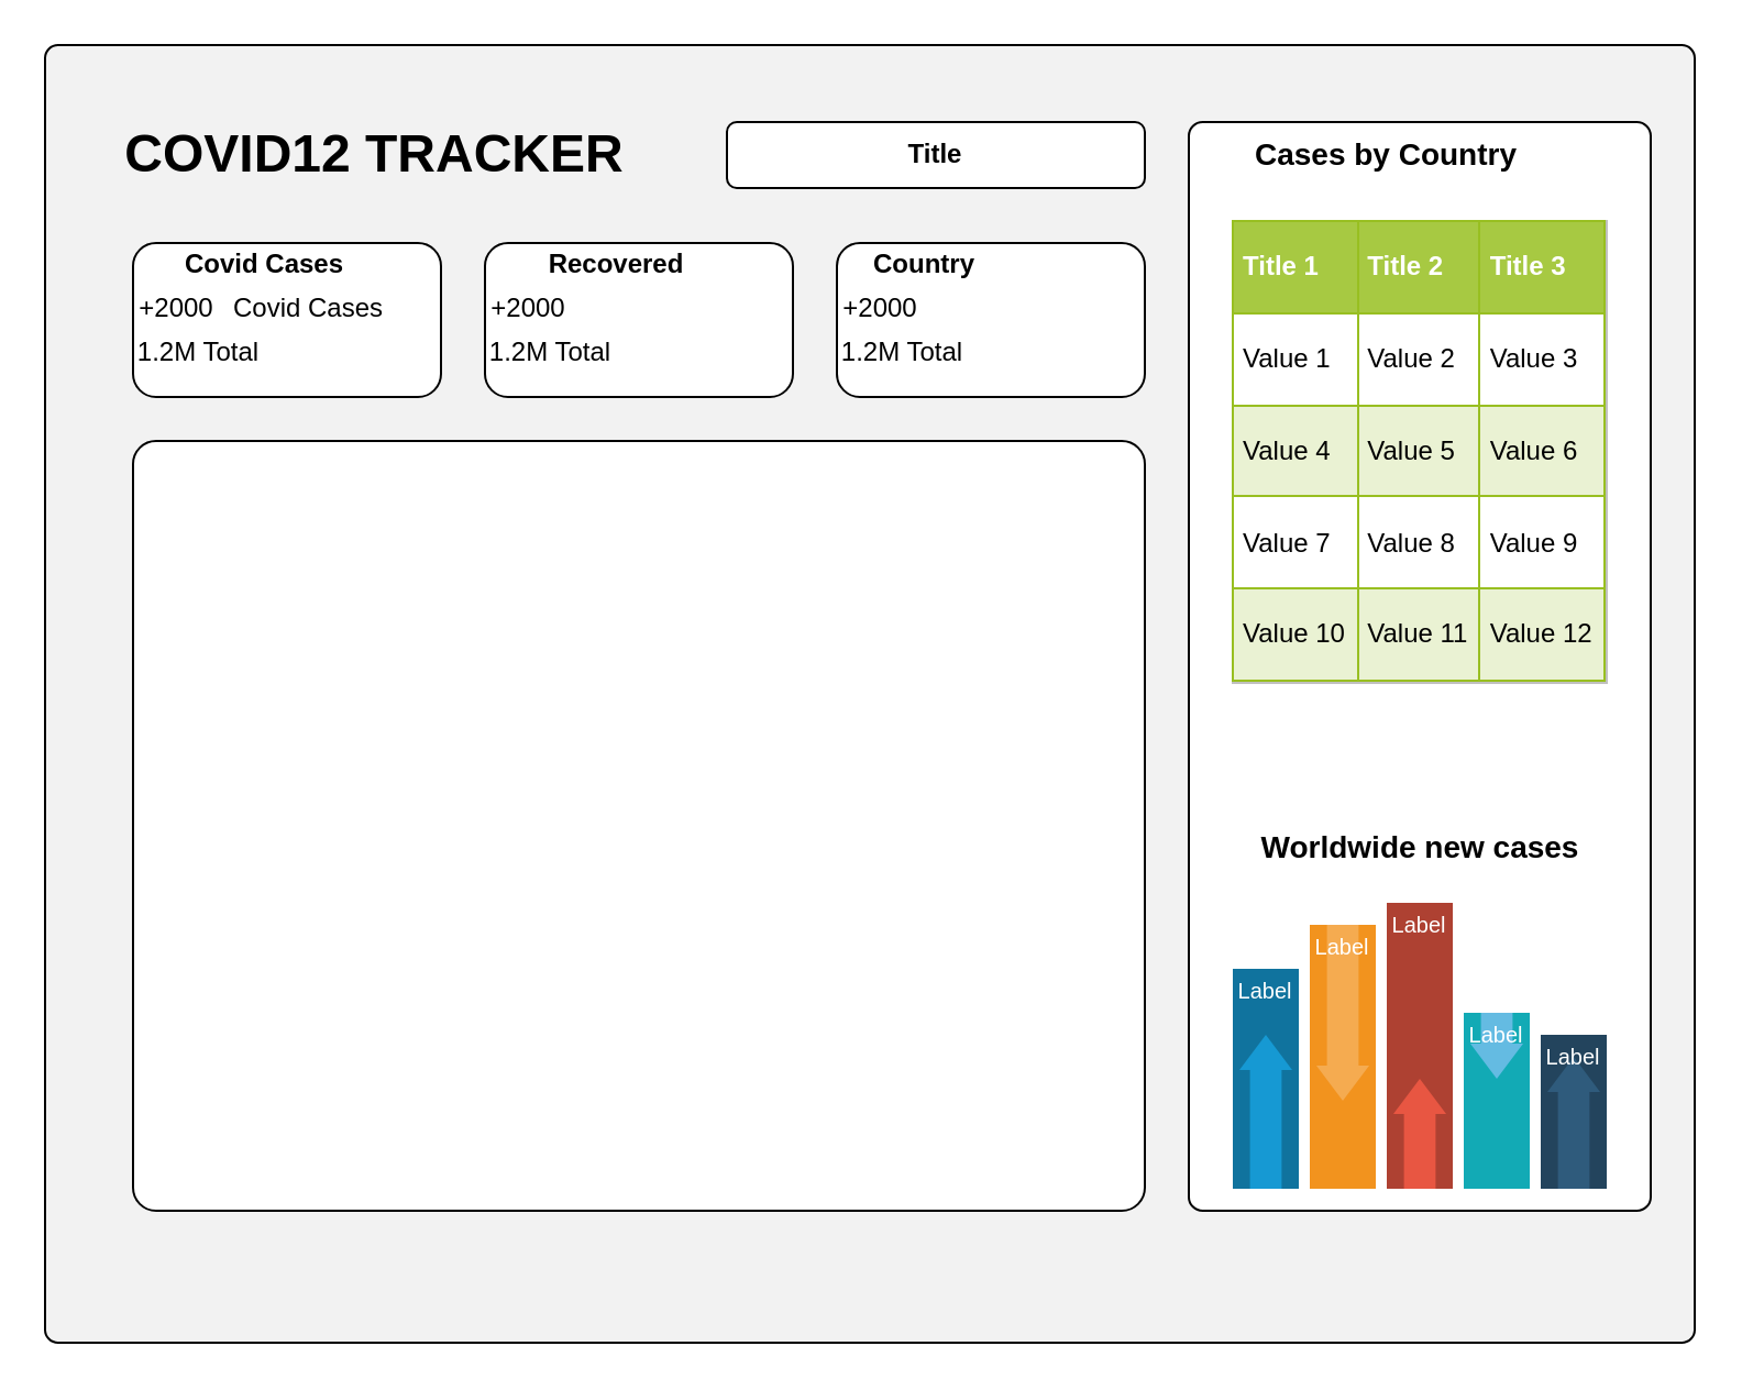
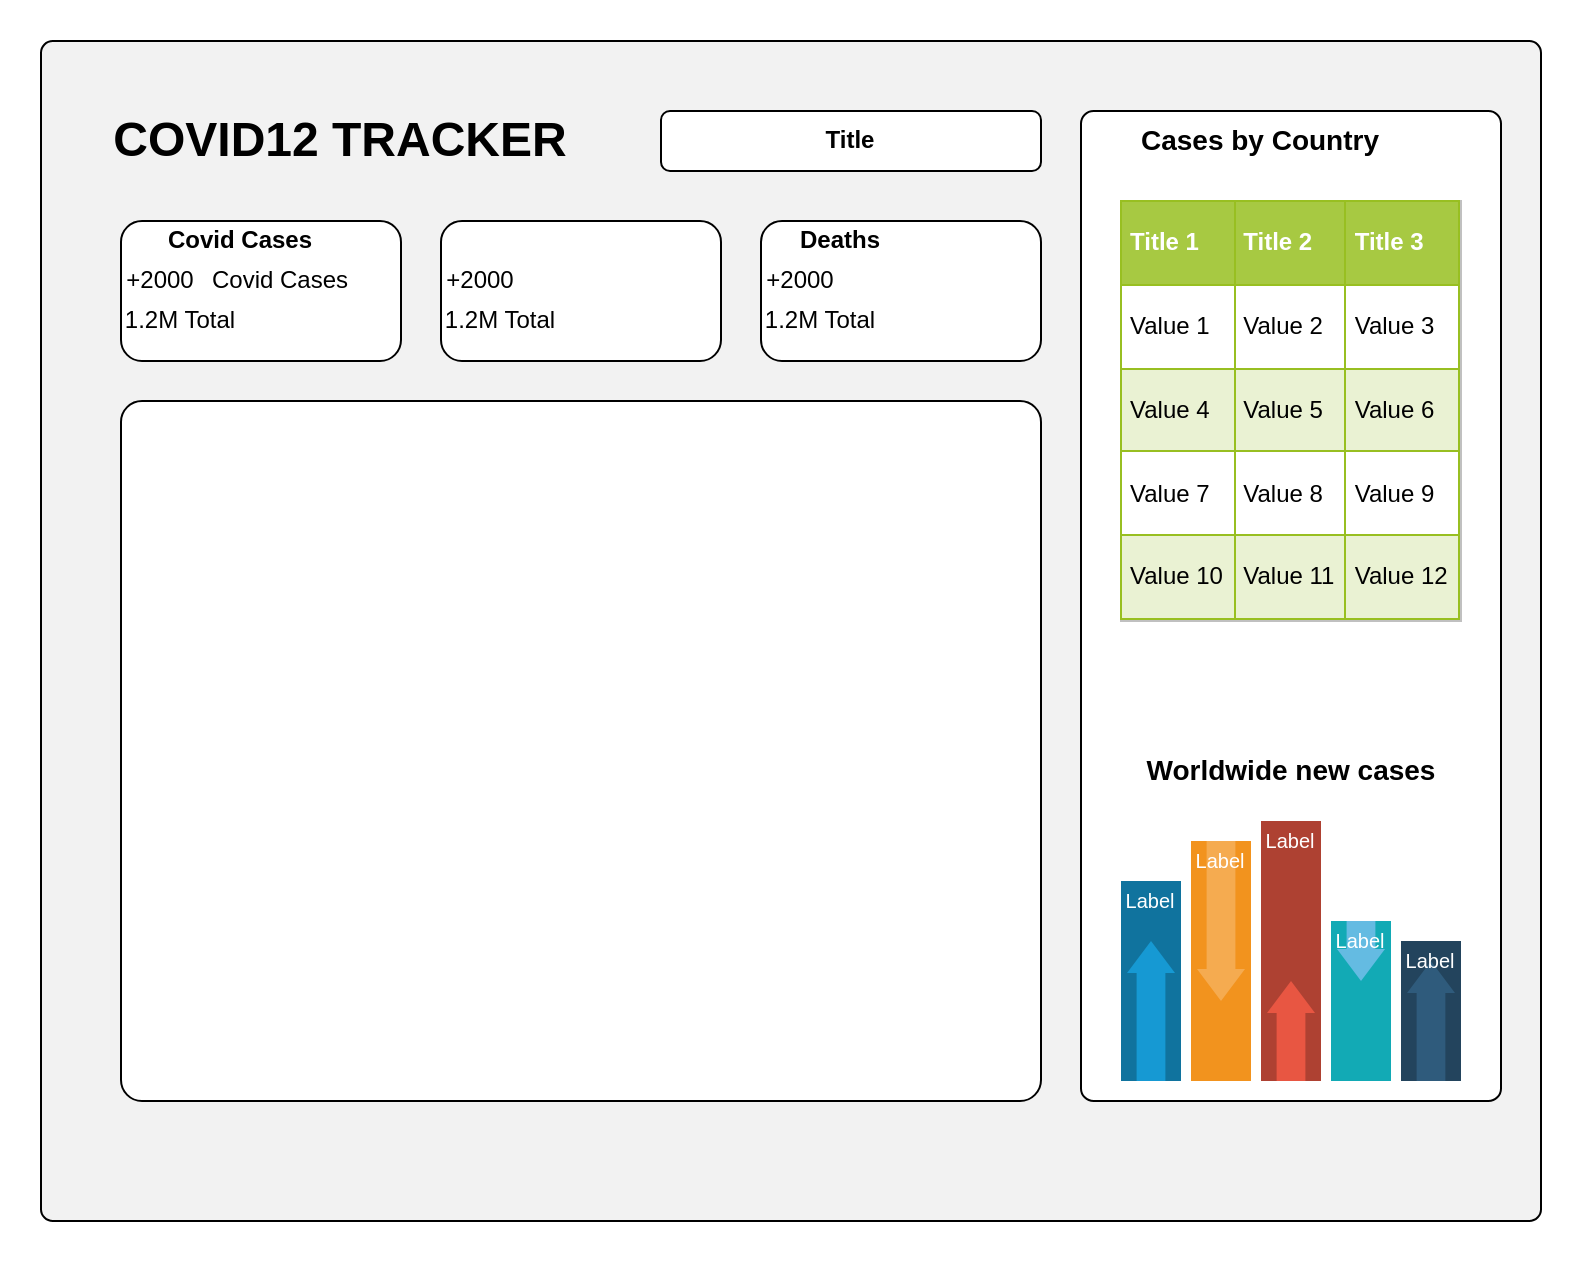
  <mxCell id="0" />
  <mxCell id="1" parent="0" />
  <mxCell id="2" value="" style="rounded=1;whiteSpace=wrap;html=1;arcSize=1;fillColor=#F2F2F2;" vertex="1" parent="1"><mxGeometry x="20" y="20" width="750" height="590" as="geometry" /></mxCell>
  <mxCell id="3" value="" style="rounded=1;whiteSpace=wrap;html=1;" vertex="1" parent="1"><mxGeometry x="60" y="110" width="140" height="70" as="geometry" /></mxCell>
  <mxCell id="4" value="" style="rounded=1;whiteSpace=wrap;html=1;arcSize=3;" vertex="1" parent="1"><mxGeometry x="60" y="200" width="460" height="350" as="geometry" /></mxCell>
  <mxCell id="5" value="Title" style="rounded=1;whiteSpace=wrap;html=1;fontStyle=1" vertex="1" parent="1"><mxGeometry x="330" y="55" width="190" height="30" as="geometry" /></mxCell>
  <mxCell id="6" value="&lt;font style=&quot;font-size: 24px&quot;&gt;&lt;b&gt;COVID12 TRACKER&lt;/b&gt;&lt;/font&gt;" style="text;html=1;strokeColor=none;fillColor=none;align=center;verticalAlign=middle;whiteSpace=wrap;rounded=0;" vertex="1" parent="1"><mxGeometry x="50" y="60" width="240" height="20" as="geometry" /></mxCell>
  <mxCell id="7" value="Covid Cases" style="text;html=1;strokeColor=none;fillColor=none;align=center;verticalAlign=middle;whiteSpace=wrap;rounded=0;fontStyle=1" vertex="1" parent="1"><mxGeometry x="75" y="110" width="90" height="20" as="geometry" /></mxCell>
  <mxCell id="8" value="+2000" style="text;html=1;strokeColor=none;fillColor=none;align=center;verticalAlign=middle;whiteSpace=wrap;rounded=0;" vertex="1" parent="1"><mxGeometry x="60" y="130" width="40" height="20" as="geometry" /></mxCell>
  <mxCell id="9" value="1.2M Total" style="text;html=1;strokeColor=none;fillColor=none;align=center;verticalAlign=middle;whiteSpace=wrap;rounded=0;" vertex="1" parent="1"><mxGeometry x="60" y="150" width="60" height="20" as="geometry" /></mxCell>
  <mxCell id="10" value="" style="rounded=1;whiteSpace=wrap;html=1;" vertex="1" parent="1"><mxGeometry x="220" y="110" width="140" height="70" as="geometry" /></mxCell>
- <mxCell id="11" value="&lt;b&gt;Recovered&lt;/b&gt;" style="text;html=1;strokeColor=none;fillColor=none;align=center;verticalAlign=middle;whiteSpace=wrap;rounded=0;" vertex="1" parent="1"><mxGeometry x="235" y="110" width="90" height="20" as="geometry" /></mxCell>
  <mxCell id="12" value="+2000" style="text;html=1;strokeColor=none;fillColor=none;align=center;verticalAlign=middle;whiteSpace=wrap;rounded=0;" vertex="1" parent="1"><mxGeometry x="220" y="130" width="40" height="20" as="geometry" /></mxCell>
  <mxCell id="13" value="1.2M Total" style="text;html=1;strokeColor=none;fillColor=none;align=center;verticalAlign=middle;whiteSpace=wrap;rounded=0;" vertex="1" parent="1"><mxGeometry x="220" y="150" width="60" height="20" as="geometry" /></mxCell>
  <mxCell id="14" value="" style="rounded=1;whiteSpace=wrap;html=1;" vertex="1" parent="1"><mxGeometry x="380" y="110" width="140" height="70" as="geometry" /></mxCell>
- <mxCell id="15" value="&lt;b&gt;Country&lt;/b&gt;" style="text;html=1;strokeColor=none;fillColor=none;align=center;verticalAlign=middle;whiteSpace=wrap;rounded=0;" vertex="1" parent="1"><mxGeometry x="375" y="110" width="90" height="20" as="geometry" /></mxCell>
+ <mxCell id="15" value="&lt;b&gt;Deaths&lt;/b&gt;" style="text;html=1;strokeColor=none;fillColor=none;align=center;verticalAlign=middle;whiteSpace=wrap;rounded=0;" vertex="1" parent="1"><mxGeometry x="375" y="110" width="90" height="20" as="geometry" /></mxCell>
  <mxCell id="16" value="+2000" style="text;html=1;strokeColor=none;fillColor=none;align=center;verticalAlign=middle;whiteSpace=wrap;rounded=0;" vertex="1" parent="1"><mxGeometry x="380" y="130" width="40" height="20" as="geometry" /></mxCell>
  <mxCell id="17" value="1.2M Total" style="text;html=1;strokeColor=none;fillColor=none;align=center;verticalAlign=middle;whiteSpace=wrap;rounded=0;" vertex="1" parent="1"><mxGeometry x="380" y="150" width="60" height="20" as="geometry" /></mxCell>
  <mxCell id="18" value="" style="shape=image;html=1;verticalAlign=top;verticalLabelPosition=bottom;labelBackgroundColor=#ffffff;imageAspect=0;aspect=fixed;image=https://cdn2.iconfinder.com/data/icons/social-media-2259/512/google-128.png" vertex="1" parent="1"><mxGeometry x="232" y="300" width="128" height="128" as="geometry" /></mxCell>
  <mxCell id="19" value="" style="rounded=1;whiteSpace=wrap;html=1;arcSize=3;" vertex="1" parent="1"><mxGeometry x="540" y="55" width="210" height="495" as="geometry" /></mxCell>
  <mxCell id="20" value="&lt;b&gt;&lt;font style=&quot;font-size: 14px&quot;&gt;Cases by Country&lt;/font&gt;&lt;/b&gt;" style="text;html=1;strokeColor=none;fillColor=none;align=center;verticalAlign=middle;whiteSpace=wrap;rounded=0;" vertex="1" parent="1"><mxGeometry x="555" y="60" width="150" height="20" as="geometry" /></mxCell>
  <mxCell id="21" value="Covid Cases" style="text;html=1;strokeColor=none;fillColor=none;align=center;verticalAlign=middle;whiteSpace=wrap;rounded=0;" vertex="1" parent="1"><mxGeometry x="95" y="130" width="90" height="20" as="geometry" /></mxCell>
  <mxCell id="22" value="&lt;font style=&quot;font-size: 14px&quot;&gt;&lt;b&gt;Worldwide new cases&lt;/b&gt;&lt;/font&gt;" style="text;html=1;strokeColor=none;fillColor=none;align=center;verticalAlign=middle;whiteSpace=wrap;rounded=0;" vertex="1" parent="1"><mxGeometry x="567.5" y="375" width="155" height="20" as="geometry" /></mxCell>
  <mxCell id="23" value="" style="fillColor=#10739E;strokeColor=none;" vertex="1" parent="1"><mxGeometry x="560" y="440" width="30" height="100" as="geometry" /></mxCell>
  <mxCell id="24" value="" style="shape=mxgraph.arrows2.arrow;dy=0.4;dx=16;notch=0;direction=north;fillColor=#1699D3;strokeColor=none;" vertex="1" parent="23"><mxGeometry x="3" y="30" width="24" height="70" as="geometry" /></mxCell>
  <mxCell id="25" value="Label" style="text;html=1;align=center;verticalAlign=middle;whiteSpace=wrap;fontColor=#FFFFFF;fontSize=10;" vertex="1" parent="23"><mxGeometry width="30" height="20" as="geometry" /></mxCell>
  <mxCell id="26" value="" style="fillColor=#F2931E;strokeColor=none;" vertex="1" parent="1"><mxGeometry x="595" y="420" width="30" height="120" as="geometry" /></mxCell>
  <mxCell id="27" value="" style="shape=mxgraph.arrows2.arrow;dy=0.4;dx=16;notch=0;direction=south;fillColor=#F5AB50;strokeColor=none;" vertex="1" parent="26"><mxGeometry x="3" width="24" height="80" as="geometry" /></mxCell>
  <mxCell id="28" value="Label" style="text;html=1;align=center;verticalAlign=middle;whiteSpace=wrap;fontColor=#FFFFFF;fontSize=10;" vertex="1" parent="26"><mxGeometry width="30" height="20" as="geometry" /></mxCell>
  <mxCell id="29" value="" style="fillColor=#AE4132;strokeColor=none;" vertex="1" parent="1"><mxGeometry x="630" y="410" width="30" height="130" as="geometry" /></mxCell>
  <mxCell id="30" value="" style="shape=mxgraph.arrows2.arrow;dy=0.4;dx=16;notch=0;direction=north;fillColor=#E85642;strokeColor=none;" vertex="1" parent="29"><mxGeometry x="3" y="80" width="24" height="50" as="geometry" /></mxCell>
  <mxCell id="31" value="Label" style="text;html=1;align=center;verticalAlign=middle;whiteSpace=wrap;fontColor=#FFFFFF;fontSize=10;" vertex="1" parent="29"><mxGeometry width="30" height="20" as="geometry" /></mxCell>
  <mxCell id="32" value="" style="fillColor=#12AAB5;strokeColor=none;" vertex="1" parent="1"><mxGeometry x="665" y="460" width="30" height="80" as="geometry" /></mxCell>
  <mxCell id="33" value="" style="shape=mxgraph.arrows2.arrow;dy=0.4;dx=16;notch=0;direction=south;fillColor=#64BBE2;strokeColor=none;" vertex="1" parent="32"><mxGeometry x="3" width="24" height="30" as="geometry" /></mxCell>
  <mxCell id="34" value="Label" style="text;html=1;align=center;verticalAlign=middle;whiteSpace=wrap;fontColor=#FFFFFF;fontSize=10;" vertex="1" parent="32"><mxGeometry width="30" height="20" as="geometry" /></mxCell>
  <mxCell id="35" value="" style="fillColor=#23445D;strokeColor=none;" vertex="1" parent="1"><mxGeometry x="700" y="470" width="30" height="70" as="geometry" /></mxCell>
  <mxCell id="36" value="" style="shape=mxgraph.arrows2.arrow;dy=0.4;dx=16;notch=0;direction=north;fillColor=#2F5B7C;strokeColor=none;" vertex="1" parent="35"><mxGeometry x="3" y="10" width="24" height="60" as="geometry" /></mxCell>
  <mxCell id="37" value="Label" style="text;html=1;align=center;verticalAlign=middle;whiteSpace=wrap;fontColor=#FFFFFF;fontSize=10;" vertex="1" parent="35"><mxGeometry width="30" height="20" as="geometry" /></mxCell>
  <mxCell id="38" value="&lt;table border=&quot;1&quot; width=&quot;100%&quot; height=&quot;100%&quot; cellpadding=&quot;4&quot; style=&quot;width:100%;height:100%;border-collapse:collapse;&quot;&gt;&lt;tr style=&quot;background-color:#A7C942;color:#ffffff;border:1px solid #98bf21;&quot;&gt;&lt;th align=&quot;left&quot;&gt;Title 1&lt;/th&gt;&lt;th align=&quot;left&quot;&gt;Title 2&lt;/th&gt;&lt;th align=&quot;left&quot;&gt;Title 3&lt;/th&gt;&lt;/tr&gt;&lt;tr style=&quot;border:1px solid #98bf21;&quot;&gt;&lt;td&gt;Value 1&lt;/td&gt;&lt;td&gt;Value 2&lt;/td&gt;&lt;td&gt;Value 3&lt;/td&gt;&lt;/tr&gt;&lt;tr style=&quot;background-color:#EAF2D3;border:1px solid #98bf21;&quot;&gt;&lt;td&gt;Value 4&lt;/td&gt;&lt;td&gt;Value 5&lt;/td&gt;&lt;td&gt;Value 6&lt;/td&gt;&lt;/tr&gt;&lt;tr style=&quot;border:1px solid #98bf21;&quot;&gt;&lt;td&gt;Value 7&lt;/td&gt;&lt;td&gt;Value 8&lt;/td&gt;&lt;td&gt;Value 9&lt;/td&gt;&lt;/tr&gt;&lt;tr style=&quot;background-color:#EAF2D3;border:1px solid #98bf21;&quot;&gt;&lt;td&gt;Value 10&lt;/td&gt;&lt;td&gt;Value 11&lt;/td&gt;&lt;td&gt;Value 12&lt;/td&gt;&lt;/tr&gt;&lt;/table&gt;" style="text;html=1;strokeColor=#c0c0c0;fillColor=#ffffff;overflow=fill;rounded=0;" vertex="1" parent="1"><mxGeometry x="560" y="100" width="170" height="210" as="geometry" /></mxCell>
